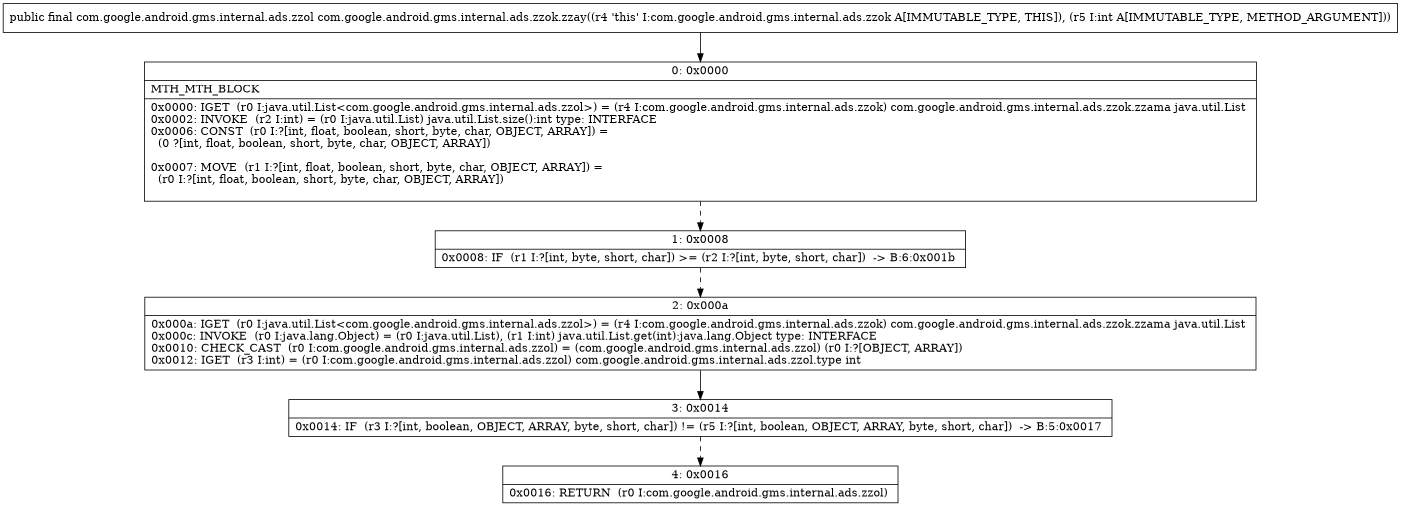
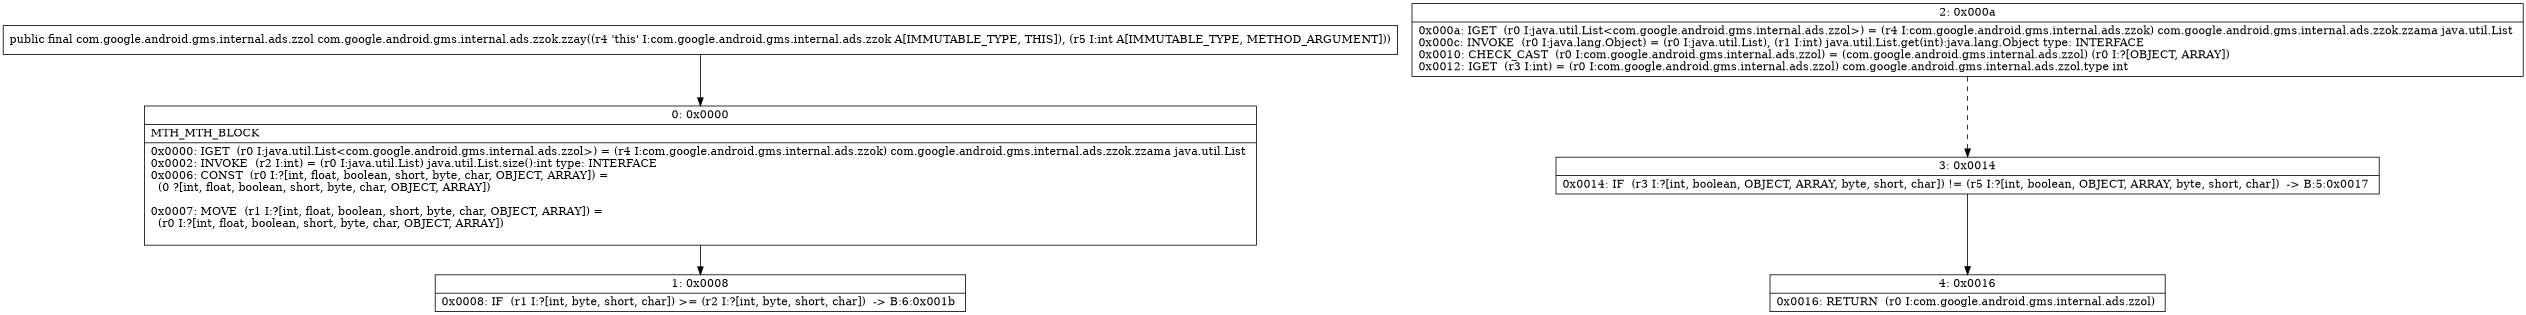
  digraph {
    node [shape=record]
    n1 [label="{0\:\ 0x0000|MTH_MTH_BLOCK\l|0x0000: IGET  (r0 I:java.util.List\<com.google.android.gms.internal.ads.zzol\>) = (r4 I:com.google.android.gms.internal.ads.zzok) com.google.android.gms.internal.ads.zzok.zzama java.util.List \l0x0002: INVOKE  (r2 I:int) = (r0 I:java.util.List) java.util.List.size():int type: INTERFACE \l0x0006: CONST  (r0 I:?[int, float, boolean, short, byte, char, OBJECT, ARRAY]) = \l  (0 ?[int, float, boolean, short, byte, char, OBJECT, ARRAY])\l \l0x0007: MOVE  (r1 I:?[int, float, boolean, short, byte, char, OBJECT, ARRAY]) = \l  (r0 I:?[int, float, boolean, short, byte, char, OBJECT, ARRAY])\l \l}"]
    n2 [label="{1\:\ 0x0008|0x0008: IF  (r1 I:?[int, byte, short, char]) \>= (r2 I:?[int, byte, short, char])  \-\> B:6:0x001b \l}"]
    n3 [label="{2\:\ 0x000a|0x000a: IGET  (r0 I:java.util.List\<com.google.android.gms.internal.ads.zzol\>) = (r4 I:com.google.android.gms.internal.ads.zzok) com.google.android.gms.internal.ads.zzok.zzama java.util.List \l0x000c: INVOKE  (r0 I:java.lang.Object) = (r0 I:java.util.List), (r1 I:int) java.util.List.get(int):java.lang.Object type: INTERFACE \l0x0010: CHECK_CAST  (r0 I:com.google.android.gms.internal.ads.zzol) = (com.google.android.gms.internal.ads.zzol) (r0 I:?[OBJECT, ARRAY]) \l0x0012: IGET  (r3 I:int) = (r0 I:com.google.android.gms.internal.ads.zzol) com.google.android.gms.internal.ads.zzol.type int \l}"]
    n4 [label="{3\:\ 0x0014|0x0014: IF  (r3 I:?[int, boolean, OBJECT, ARRAY, byte, short, char]) != (r5 I:?[int, boolean, OBJECT, ARRAY, byte, short, char])  \-\> B:5:0x0017 \l}"]
    n5 [label="{4\:\ 0x0016|0x0016: RETURN  (r0 I:com.google.android.gms.internal.ads.zzol) \l}"]
    n6 [label="{public final com.google.android.gms.internal.ads.zzol com.google.android.gms.internal.ads.zzok.zzay((r4 'this' I:com.google.android.gms.internal.ads.zzok A[IMMUTABLE_TYPE, THIS]), (r5 I:int A[IMMUTABLE_TYPE, METHOD_ARGUMENT])) }"]
-   n1 -> n2 [style=dashed]
-   n2 -> n3 [style=dashed]
-   n3 -> n4
-   n4 -> n5 [style=dashed]
+   n1 -> n2
+   n3 -> n4 [style=dashed]
+   n4 -> n5 [style=solid]
    n6 -> n1
  }
